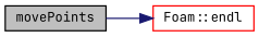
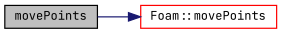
  digraph {
    rankdir=LR
    fontname="JetBrains Mono"
    node [fontname="JetBrains Mono" fontsize=10 shape=record]
    n1 [color=black fillcolor=grey75 fontcolor=black height=0.2 label=movePoints style=filled width=0.4]
-   n2 [color=red height=0.2 label="Foam::endl" width=0.4]
+   n2 [color=red height=0.2 label="Foam::movePoints" width=0.4]
    n1 -> n2 [color=midnightblue fontname="JetBrains Mono" fontsize=10 labelfontname=FreeSans labelfontsize=10 style=solid]
  }
